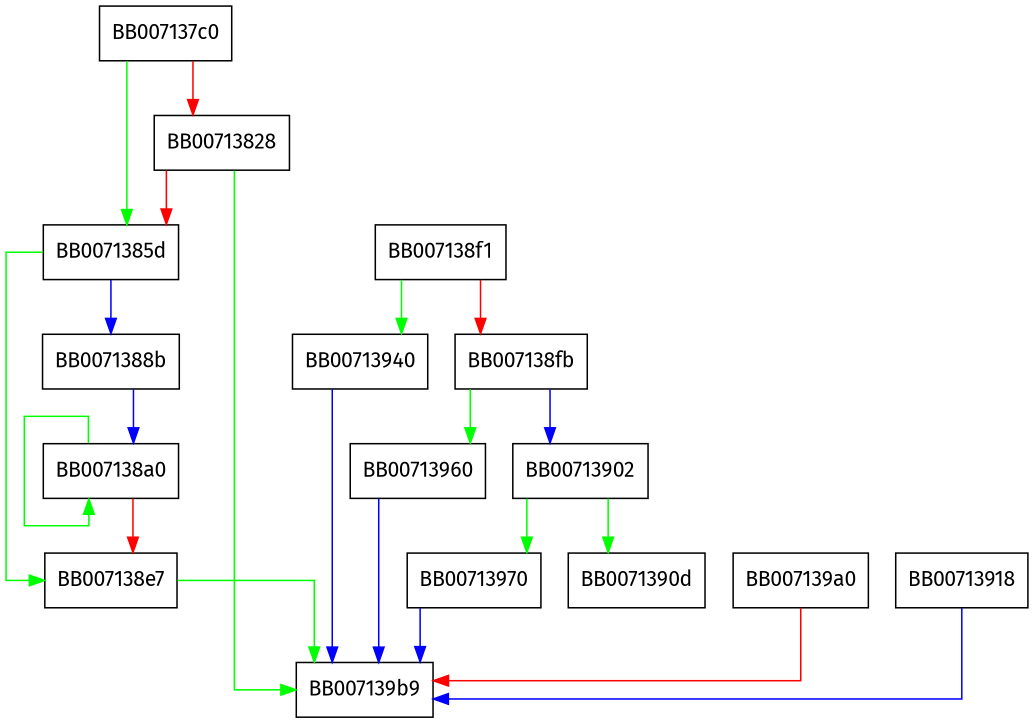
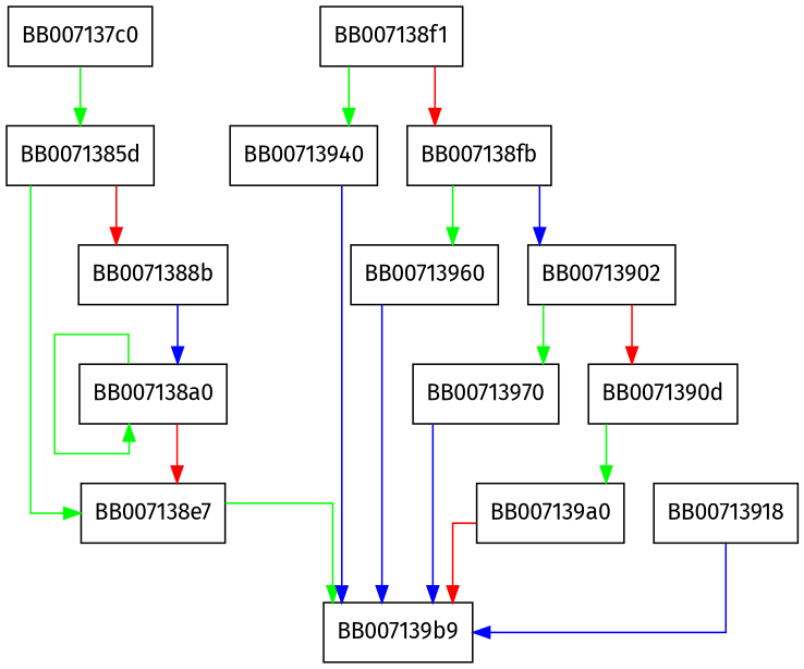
  digraph {
    fontname="Fira Sans"
    splines=ortho
    node [fontname="Fira Sans" shape=box]
    edge [color=green fontname="Fira Sans"]
    BB007137c0
    BB0071385d
-   BB00713828
    BB007138e7
    BB0071388b
    BB007139b9
    BB007138a0
    BB007138f1
    BB00713940
    BB007138fb
    BB00713960
    BB00713902
    n13 [label=BB00713970]
    BB0071390d
    BB007139a0
    BB00713918
    BB007137c0 -> BB0071385d
-   BB007137c0 -> BB00713828 [color=red]
    BB0071385d -> BB007138e7
-   BB0071385d -> BB0071388b [color=blue]
-   BB00713828 -> BB0071385d [color=red]
-   BB00713828 -> BB007139b9
+   BB0071385d -> BB0071388b [color=red]
    BB007138e7 -> BB007139b9
    BB0071388b -> BB007138a0 [color=blue]
    BB007138a0 -> BB007138e7 [color=red]
    BB007138a0 -> BB007138a0
    BB007138f1 -> BB00713940
    BB007138f1 -> BB007138fb [color=red]
    BB00713940 -> BB007139b9 [color=blue]
    BB007138fb -> BB00713960
    BB007138fb -> BB00713902 [color=blue]
    BB00713960 -> BB007139b9 [color=blue]
    BB00713902 -> n13
-   BB00713902 -> BB0071390d
+   BB00713902 -> BB0071390d [color=red]
    n13 -> BB007139b9 [color=blue]
+   BB0071390d -> BB007139a0
    BB007139a0 -> BB007139b9 [color=red]
    BB00713918 -> BB007139b9 [color=blue]
  }
